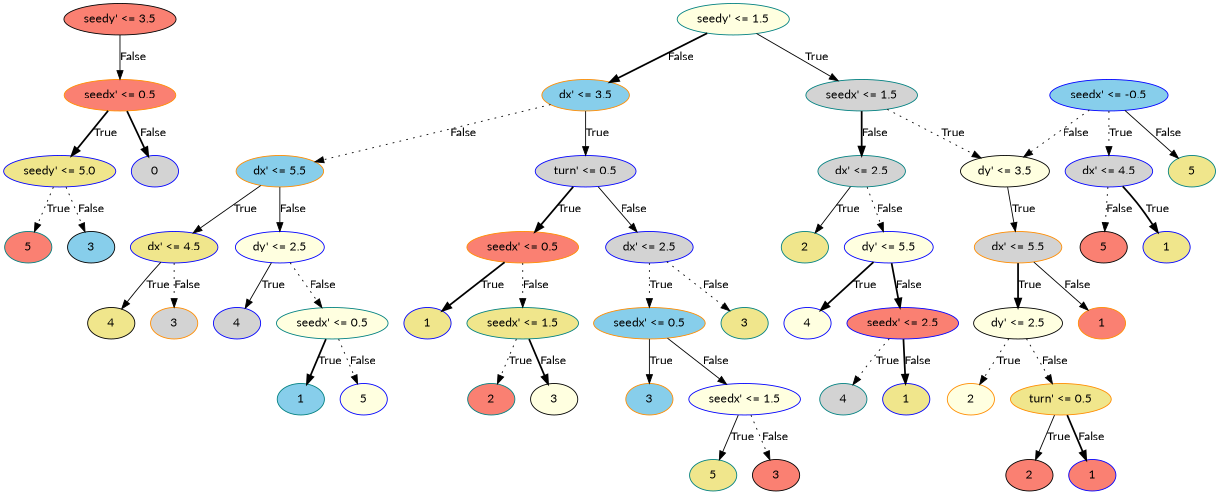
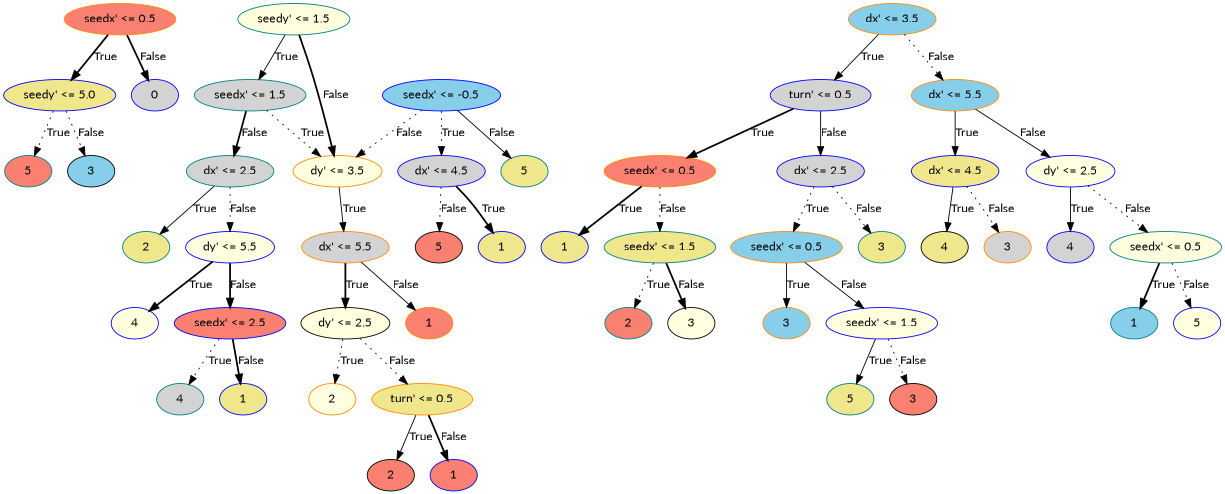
  digraph {
    fontname=Lato
    node [color=blue fillcolor=khaki fontname=Lato style=filled]
    edge [fontname=Lato style=dotted]
-   n1 [color=black fillcolor=salmon label="seedy' <= 3.5"]
    n2 [color=darkorange fillcolor=salmon label="seedx' <= 0.5"]
    n3 [color=teal fillcolor=lightyellow label="seedy' <= 1.5"]
    n4 [color=teal fillcolor=lightgrey label="seedx' <= 1.5"]
    n5 [color=darkorange fillcolor=skyblue label="dx' <= 3.5"]
    n6 [label="seedy' <= 5.0"]
    n7 [fillcolor=lightgrey label=0]
-   n8 [color=black fillcolor=lightyellow label="dy' <= 3.5"]
+   n8 [color=darkorange fillcolor=lightyellow label="dy' <= 3.5"]
    n9 [color=teal fillcolor=lightgrey label="dx' <= 2.5"]
    n10 [fillcolor=lightgrey label="turn' <= 0.5"]
    n11 [color=darkorange fillcolor=skyblue label="dx' <= 5.5"]
    n12 [color=darkorange fillcolor=lightgrey label="dx' <= 5.5"]
    n13 [color=teal label=2]
    n14 [fillcolor=lightyellow label="dy' <= 5.5"]
    n15 [color=black fillcolor=lightyellow label="dy' <= 2.5"]
    n16 [color=darkorange fillcolor=salmon label=1]
    n17 [fillcolor=skyblue label="seedx' <= -0.5"]
    n18 [fillcolor=lightgrey label="dx' <= 4.5"]
    n19 [color=teal label=5]
    n20 [color=darkorange fillcolor=lightyellow label=2]
    n21 [color=darkorange label="turn' <= 0.5"]
    n22 [color=black fillcolor=salmon label=2]
    n23 [fillcolor=salmon label=1]
    n24 [label=1]
    n25 [color=black fillcolor=salmon label=5]
    n26 [fillcolor=lightyellow label=4]
    n27 [fillcolor=salmon label="seedx' <= 2.5"]
    n28 [color=teal fillcolor=lightgrey label=4]
    n29 [label=1]
    n30 [color=darkorange fillcolor=salmon label="seedx' <= 0.5"]
    n31 [fillcolor=lightgrey label="dx' <= 2.5"]
    n32 [label="dx' <= 4.5"]
    n33 [fillcolor=lightyellow label="dy' <= 2.5"]
    n34 [label=1]
    n35 [color=teal label="seedx' <= 1.5"]
    n36 [color=darkorange fillcolor=skyblue label="seedx' <= 0.5"]
    n37 [color=teal label=3]
    n38 [color=teal fillcolor=salmon label=2]
    n39 [color=black fillcolor=lightyellow label=3]
    n40 [color=darkorange fillcolor=skyblue label=3]
    n41 [fillcolor=lightyellow label="seedx' <= 1.5"]
    n42 [color=teal label=5]
    n43 [color=black fillcolor=salmon label=3]
    n44 [color=black label=4]
    n45 [color=darkorange fillcolor=lightgrey label=3]
    n46 [fillcolor=lightgrey label=4]
    n47 [color=teal fillcolor=lightyellow label="seedx' <= 0.5"]
    n48 [color=teal fillcolor=skyblue label=1]
    n49 [fillcolor=lightyellow label=5]
    n50 [color=teal fillcolor=salmon label=5]
    n51 [color=black fillcolor=skyblue label=3]
-   n1 -> n2 [label=False style=solid]
    n2 -> n6 [label=True style=bold]
    n2 -> n7 [label=False style=bold]
    n3 -> n4 [label=True style=solid]
-   n3 -> n5 [label=False style=bold]
+   n3 -> n8 [label=False style=bold]
    n4 -> n8 [label=True]
    n4 -> n9 [label=False style=bold]
    n5 -> n10 [label=True style=solid]
    n5 -> n11 [label=False]
    n6 -> n50 [label=True]
    n6 -> n51 [label=False]
    n8 -> n12 [label=True style=solid]
    n9 -> n13 [label=True style=solid]
    n9 -> n14 [label=False]
    n10 -> n30 [label=True style=bold]
    n10 -> n31 [label=False style=solid]
    n11 -> n32 [label=True style=solid]
    n11 -> n33 [label=False style=solid]
    n12 -> n15 [label=True style=bold]
    n12 -> n16 [label=False style=solid]
    n14 -> n26 [label=True style=bold]
    n14 -> n27 [label=False style=bold]
    n15 -> n20 [label=True]
    n15 -> n21 [label=False]
    n17 -> n8 [label=False]
    n17 -> n18 [label=True]
    n17 -> n19 [label=False style=solid]
    n18 -> n24 [label=True style=bold]
    n18 -> n25 [label=False]
    n21 -> n22 [label=True style=solid]
    n21 -> n23 [label=False style=bold]
    n27 -> n28 [label=True]
    n27 -> n29 [label=False style=bold]
    n30 -> n34 [label=True style=bold]
    n30 -> n35 [label=False]
    n31 -> n36 [label=True]
    n31 -> n37 [label=False]
    n32 -> n44 [label=True style=solid]
    n32 -> n45 [label=False]
    n33 -> n46 [label=True style=solid]
    n33 -> n47 [label=False]
    n35 -> n38 [label=True]
    n35 -> n39 [label=False style=bold]
    n36 -> n40 [label=True style=solid]
    n36 -> n41 [label=False style=solid]
    n41 -> n42 [label=True style=solid]
    n41 -> n43 [label=False]
    n47 -> n48 [label=True style=bold]
    n47 -> n49 [label=False]
  }
